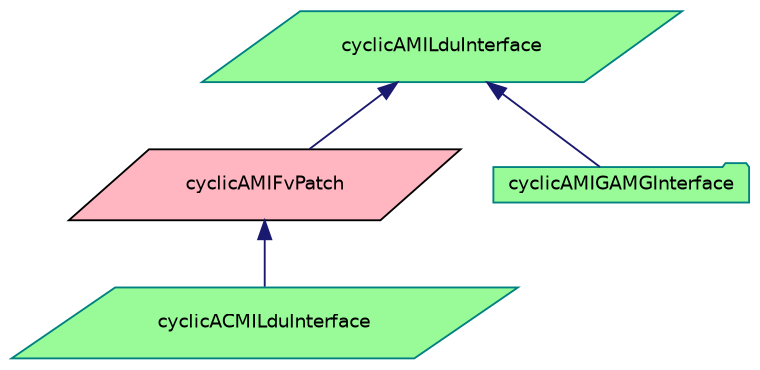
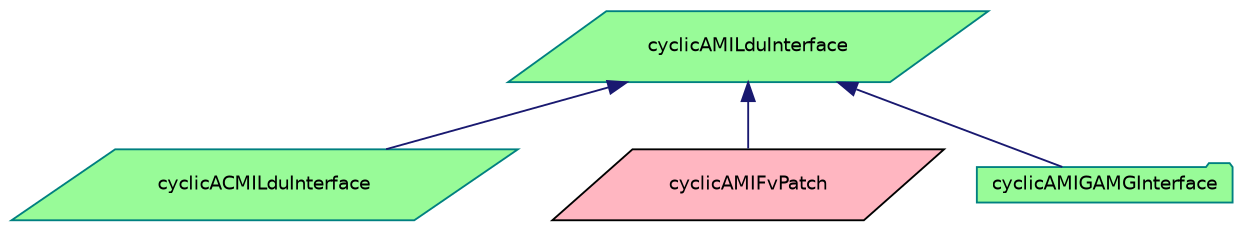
  digraph {
    node [color=teal fillcolor=palegreen fontname=Helvetica fontsize=10 shape=parallelogram style=filled]
    edge [color=midnightblue dir=back fontname=Helvetica fontsize=10 labelfontname=Helvetica labelfontsize=10 style=solid]
    n1 [fontcolor=black height=0.2 label=cyclicAMILduInterface width=0.4]
    n2 [height=0.2 label=cyclicACMILduInterface width=0.4]
    n3 [color=black fillcolor=lightpink height=0.2 label=cyclicAMIFvPatch width=0.4]
    n4 [height=0.2 label=cyclicAMIGAMGInterface shape=folder width=0.4]
-   n3 -> n2
+   n1 -> n2
    n1 -> n3
    n1 -> n4
  }
